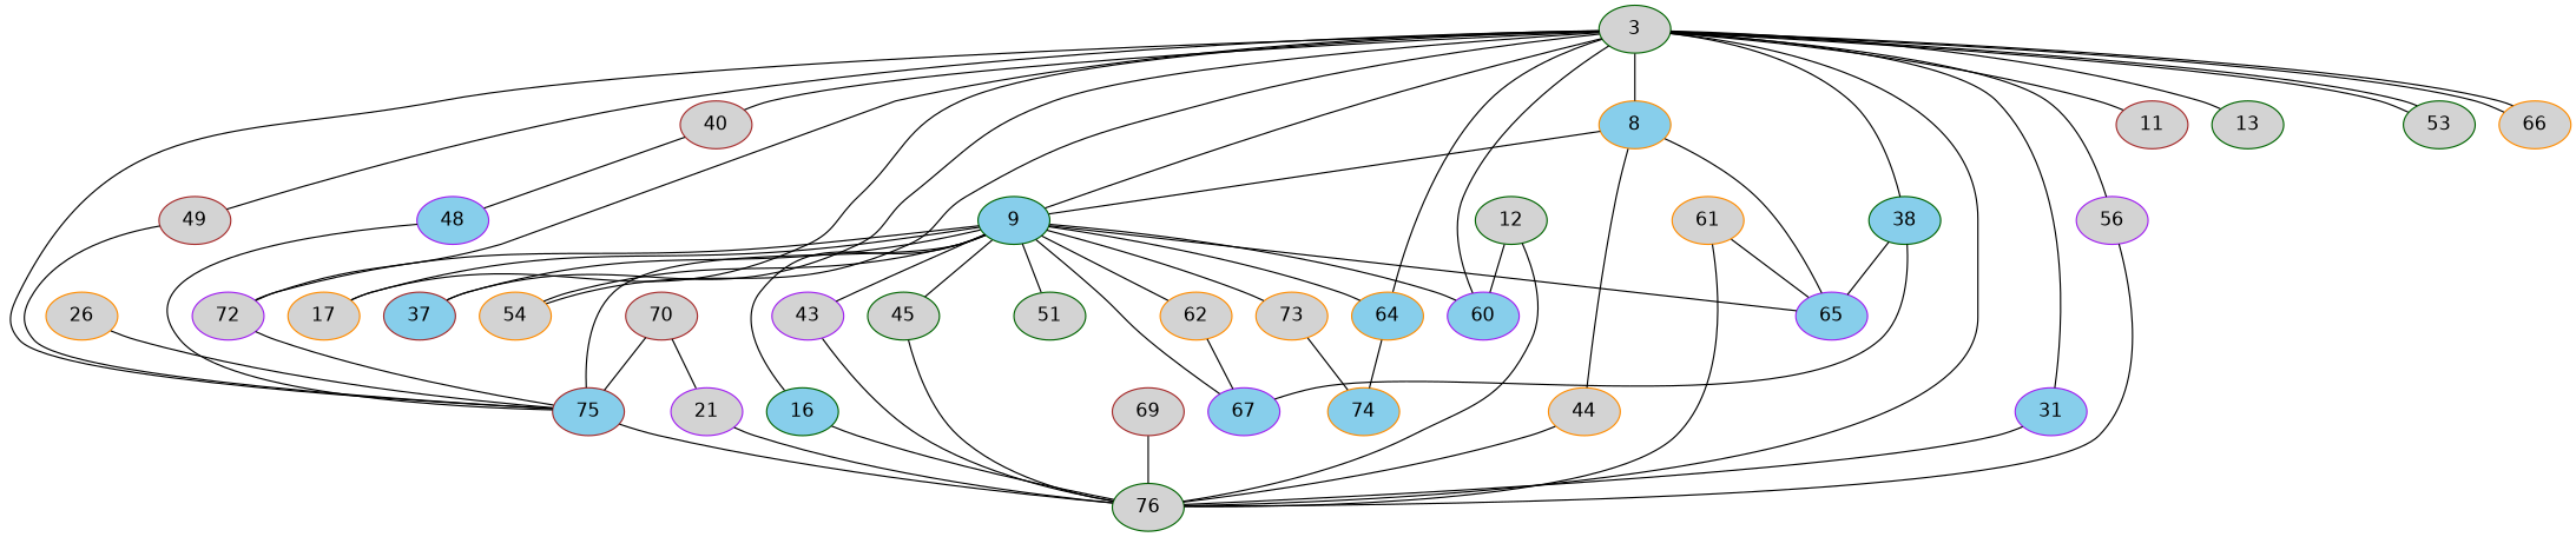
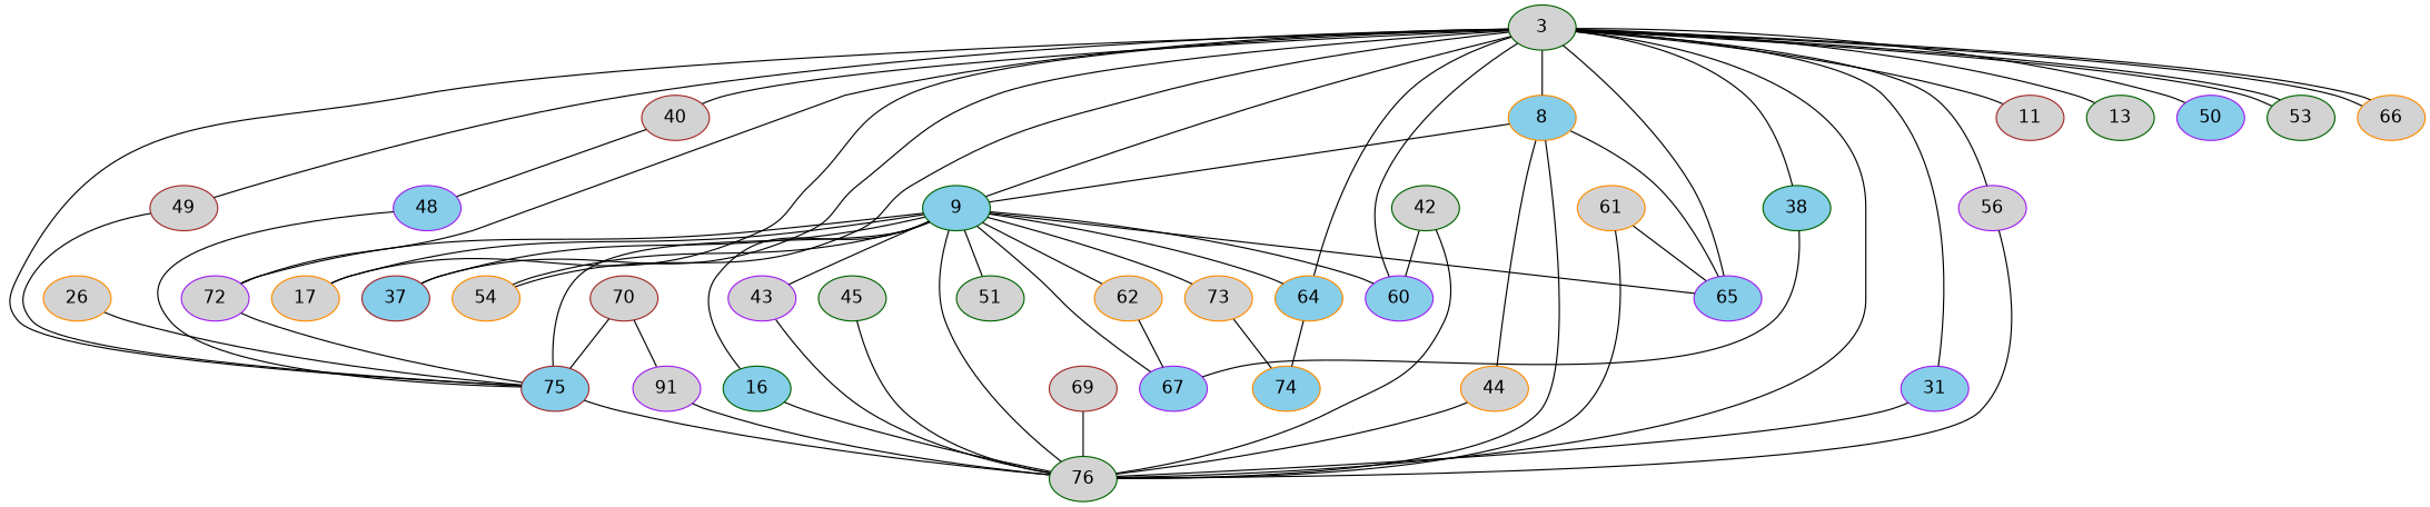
  graph {
    fontname="DejaVu Sans"
    node [color=darkorange fillcolor=lightgrey fontname="DejaVu Sans" style=filled]
    edge [fontname="DejaVu Sans"]
    3 [color=darkgreen super="+1"]
    8 [fillcolor=skyblue super="+5"]
    9 [color=darkgreen fillcolor=skyblue super="+7"]
    11 [color=brown]
    13 [color=darkgreen]
    17
    31 [color=purple fillcolor=skyblue]
    37 [color=brown fillcolor=skyblue]
    38 [color=darkgreen fillcolor=skyblue]
    40 [color=brown]
    49 [color=brown]
+   50 [color=purple fillcolor=skyblue]
    53 [color=darkgreen]
    54 [super="+22"]
    56 [color=purple]
    60 [color=purple fillcolor=skyblue]
    64 [fillcolor=skyblue super="+55+58"]
    65 [color=purple fillcolor=skyblue super="+52+29+47"]
    66
    72 [color=purple super="+32"]
    75 [color=brown fillcolor=skyblue super="+59+46+63"]
    76 [color=darkgreen super="+71+35"]
    44
    16 [color=darkgreen fillcolor=skyblue]
    43 [color=purple super="+20"]
    51 [color=darkgreen super="+19"]
    62 [super="+15"]
    67 [color=purple fillcolor=skyblue]
    73
    26
    48 [color=purple fillcolor=skyblue]
    74 [fillcolor=skyblue]
-   42 [color=darkgreen super="+23+39" label=12]
-   21 [color=purple]
+   42 [color=darkgreen super="+23+39"]
+   21 [color=purple label=91]
    45 [color=darkgreen]
    61
    69 [color=brown]
    70 [color=brown]
    3 -- 8 [weight=4]
    3 -- 9 [weight=4]
    3 -- 11
    3 -- 13
    3 -- 17
    3 -- 31
    3 -- 37
    3 -- 38 [weight=2]
    3 -- 40 [weight=2]
    3 -- 49
+   3 -- 50
    3 -- 53
    3 -- 53
    3 -- 54 [weight=2]
    3 -- 56
    3 -- 60
    3 -- 64 [weight=2]
-   38 -- 65 [weight=4]
+   3 -- 65 [weight=4]
    3 -- 66
    3 -- 66
    3 -- 72 [weight=2]
    3 -- 75 [weight=6]
    3 -- 76 [weight=8]
    8 -- 9 [weight=4]
    8 -- 65
+   8 -- 76 [weight=7]
    8 -- 44
    9 -- 17
    9 -- 37
    9 -- 54
    9 -- 60 [weight=4]
    9 -- 64
    9 -- 65
    9 -- 72
    9 -- 75 [weight=7]
-   9 -- 45 [weight=4]
+   9 -- 76 [weight=4]
    9 -- 16
    9 -- 43 [weight=2]
    9 -- 51 [weight=2]
    9 -- 62 [weight=2]
    9 -- 67
    9 -- 73 [weight=2]
    31 -- 76
    38 -- 67
    40 -- 48
    49 -- 75
    56 -- 76
    64 -- 74
    72 -- 75
    75 -- 76 [weight=9]
    44 -- 76
    16 -- 76
    43 -- 76
    62 -- 67
    73 -- 74
    26 -- 75
    48 -- 75
    42 -- 60
    42 -- 76
    21 -- 76 [weight=2]
    45 -- 76 [weight=2]
    61 -- 65
    61 -- 76
    69 -- 76 [weight=2]
    70 -- 75
    70 -- 21
  }
